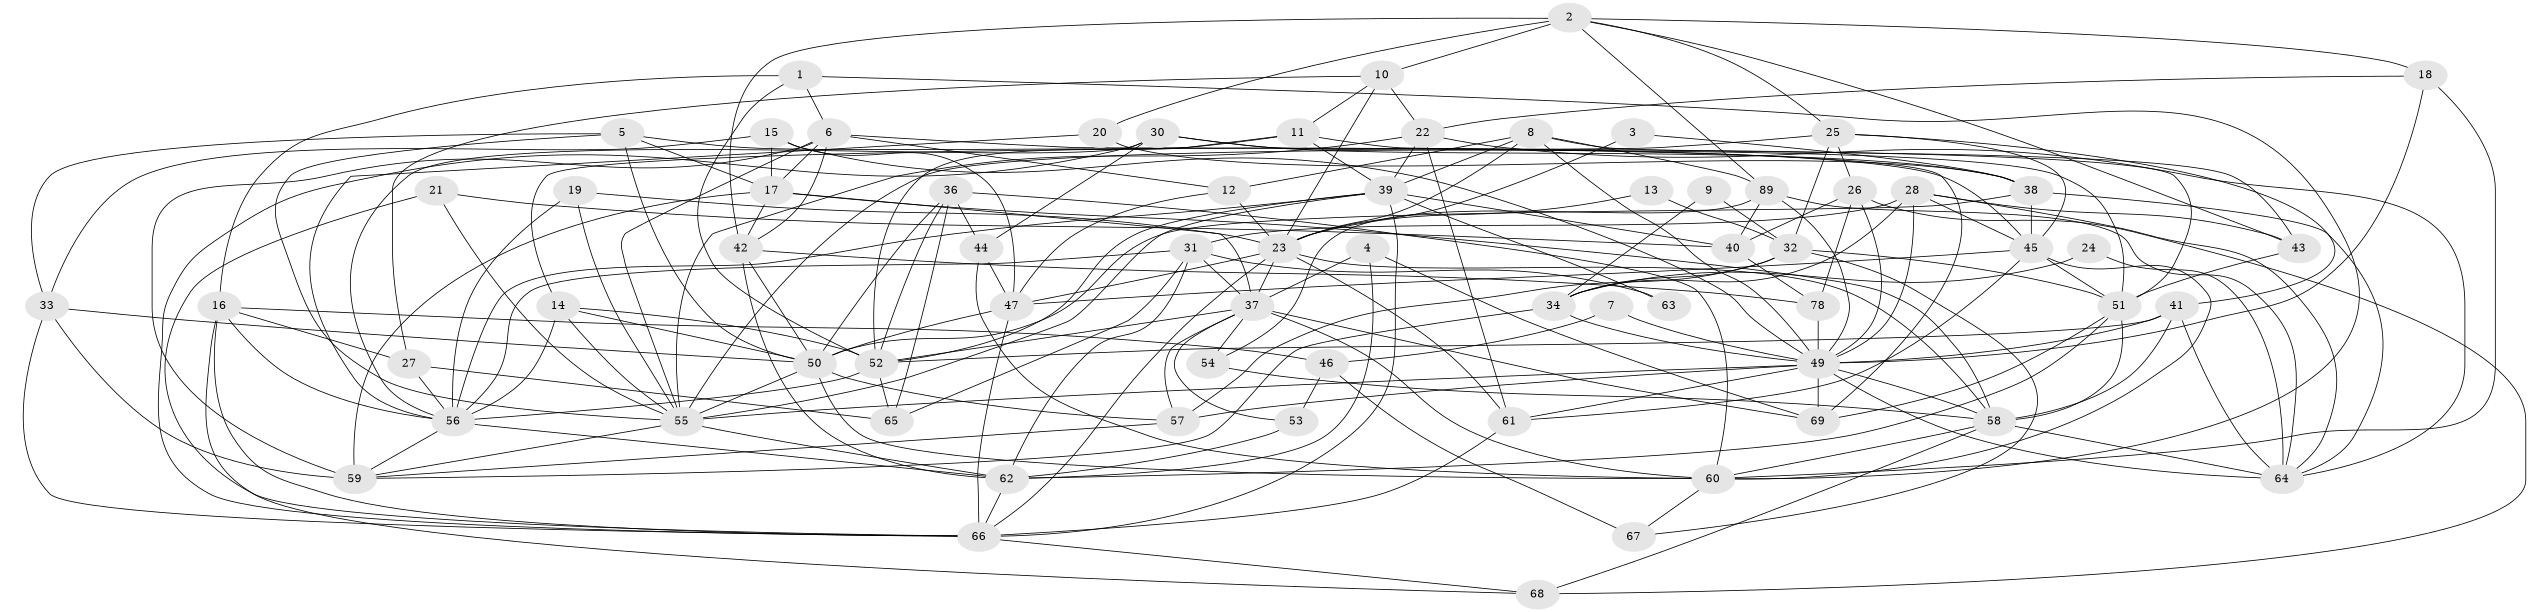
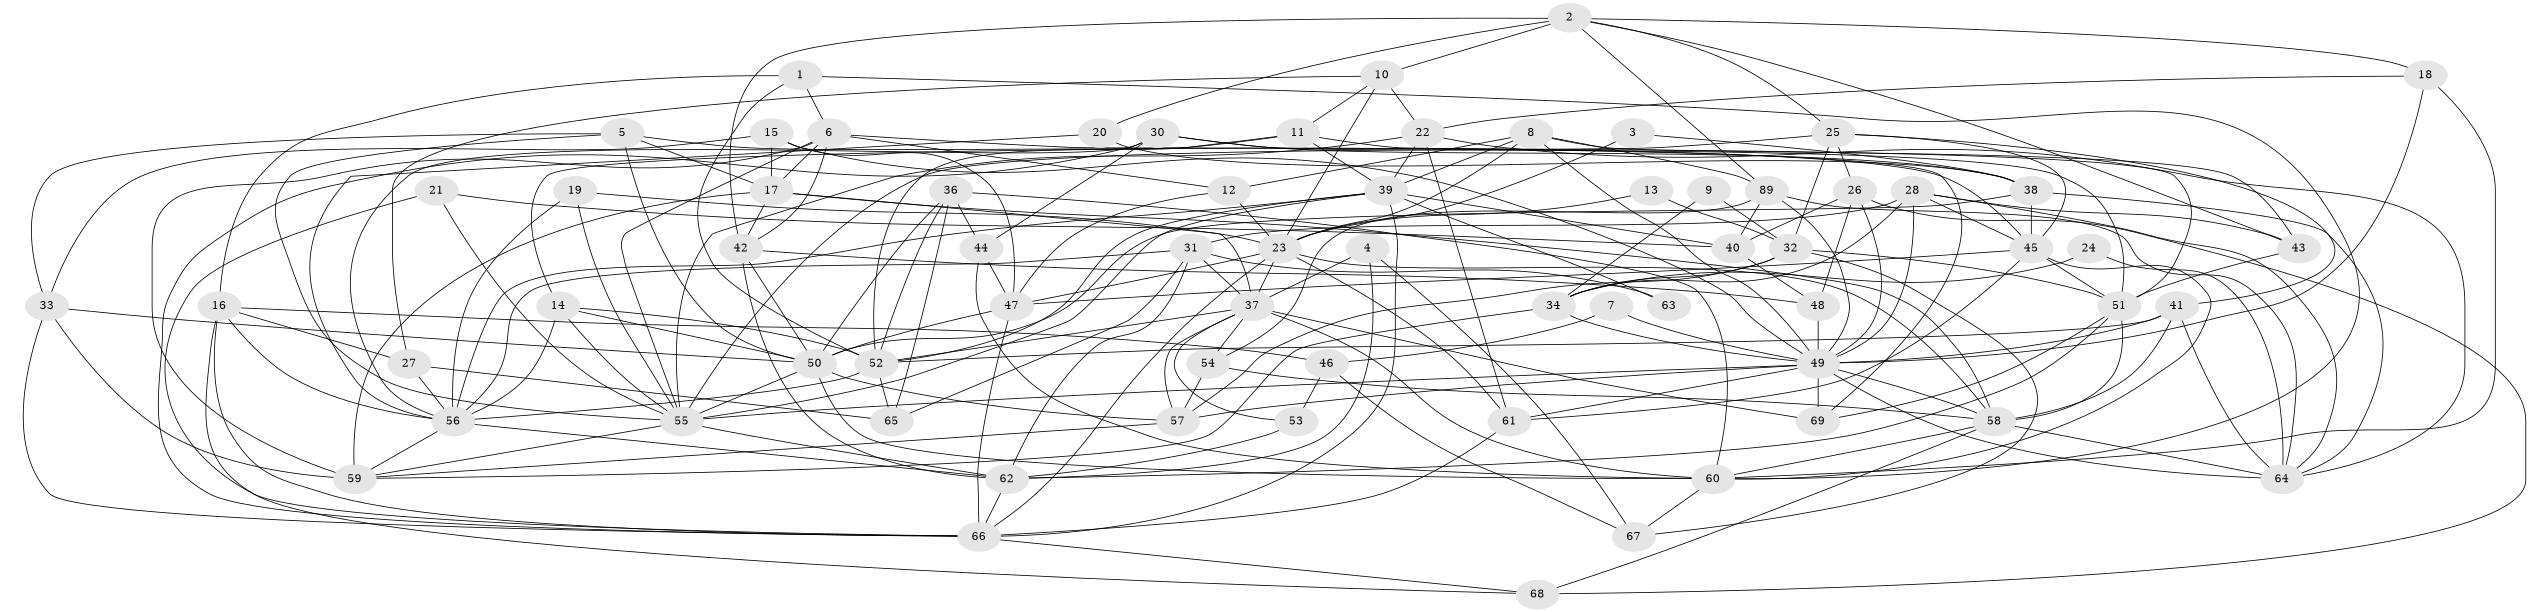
  graph {
    node [color=gray90 style=filled]
    edge [weight=1.0]
    1
    6
    16
    52
    60
    42
    17
    55
    12
    59
    69
    46
    27
    56
    66
    68
    65
    67
    2
    10
    18
    20
    25
    n24 [label=89]
    43
    23
    11
    22
    49
    38
    45
    32
    26
    41
    40
    64
    54
    62
    50
-   48 [label=78]
+   48
    51
    3
    37
    47
    58
    61
    4
    57
    53
    5
    33
    7
    8
    39
    63
    9
    34
    14
    13
    15
    19
    21
    24
    28
    31
    30
    44
    36
    1 -- 6
    1 -- 16
    1 -- 52
    1 -- 60
    6 -- 42
    6 -- 17
    6 -- 55
    6 -- 12
    6 -- 59
    6 -- 69
    16 -- 46
    16 -- 27
    16 -- 56
    16 -- 66
    16 -- 68
    52 -- 56
    52 -- 65
    60 -- 67
    42 -- 62
    42 -- 50
    42 -- 48
    17 -- 42
    17 -- 59 [weight=2.0]
    17 -- 37
    17 -- 58
    55 -- 59
    55 -- 62
    12 -- 23
    12 -- 47
    46 -- 67
    46 -- 53
    27 -- 56
    27 -- 65
    56 -- 59
    56 -- 62
    66 -- 68
    2 -- 42
    2 -- 10 [weight=2.0]
    2 -- 18
    2 -- 20
    2 -- 25
    2 -- n24
    2 -- 43
    10 -- 27
    10 -- 23
    10 -- 11
    10 -- 22
    18 -- 60
    18 -- 22
    18 -- 49
    20 -- 56
    20 -- 38
    25 -- 55
    25 -- 45
    25 -- 32
    25 -- 26
    25 -- 41
    n24 -- 49
    n24 -- 40
    n24 -- 64
    n24 -- 54
    43 -- 51
    23 -- 66
    23 -- 37
    23 -- 47
    23 -- 58
    23 -- 61
    11 -- 52
    11 -- 51
    11 -- 39
    11 -- 14
    22 -- 55
    22 -- 64
    22 -- 61
    22 -- 39
    49 -- 55
    49 -- 69
    49 -- 64
    49 -- 58
    49 -- 61
    49 -- 57
    38 -- 45
    38 -- 64
    38 -- 50
    45 -- 60
    45 -- 51
    45 -- 47
    45 -- 61
    32 -- 67
    32 -- 51
    32 -- 57
    32 -- 34
    26 -- 68
    26 -- 49
    26 -- 40
    26 -- 48
    41 -- 52
    41 -- 49
    41 -- 64
    41 -- 58
    40 -- 48
    54 -- 58
+   54 -- 57
    62 -- 66
    50 -- 60
    50 -- 55
    50 -- 57
    48 -- 49
    51 -- 69
    51 -- 62
    51 -- 58
    3 -- 23
    3 -- 38
    37 -- 52
    37 -- 60
    37 -- 69
    37 -- 54
    37 -- 57
    37 -- 53
    47 -- 66
    47 -- 50
    58 -- 60
    58 -- 68
    58 -- 64
    61 -- 66
-   4 -- 69
+   4 -- 67
    4 -- 62
    4 -- 37
    57 -- 59
    53 -- 62
    5 -- 17
    5 -- 55
    5 -- 45
    5 -- 50
    5 -- 33
    33 -- 59
    33 -- 66
    33 -- 50
    7 -- 46
    7 -- 49
    8 -- 12
    8 -- n24
    8 -- 43
    8 -- 23
    8 -- 49
    8 -- 39
    39 -- 52
    39 -- 55
    39 -- 56
    39 -- 66
    39 -- 40
    39 -- 63
    9 -- 32
    9 -- 34
    34 -- 59
    34 -- 49
    14 -- 52 [weight=2.0]
    14 -- 55
    14 -- 56
    14 -- 50
    13 -- 23
    13 -- 32
    15 -- 17
    15 -- 49
    15 -- 47
    15 -- 33
    19 -- 55
    19 -- 56
    19 -- 23
    21 -- 55
    21 -- 66
    21 -- 40
    24 -- 64
    24 -- 34
    28 -- 43
    28 -- 49
    28 -- 45
    28 -- 64
    28 -- 34
    28 -- 31
    31 -- 56
    31 -- 65
    31 -- 62
    31 -- 37
    31 -- 63
    30 -- 56
    30 -- 66
    30 -- 38
    30 -- 51
    30 -- 44
    44 -- 60
    44 -- 47
    36 -- 52
    36 -- 60
    36 -- 65
    36 -- 50
    36 -- 44
  }
